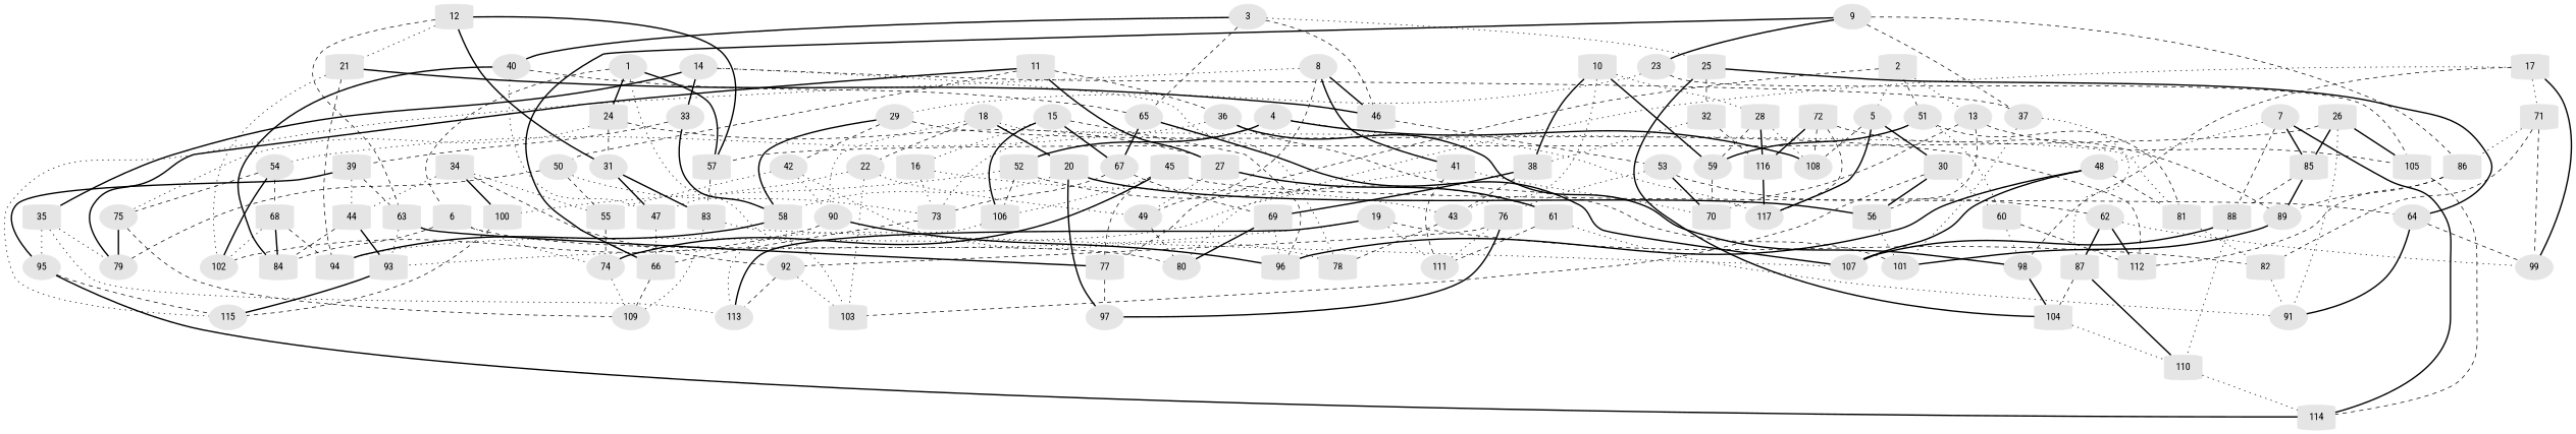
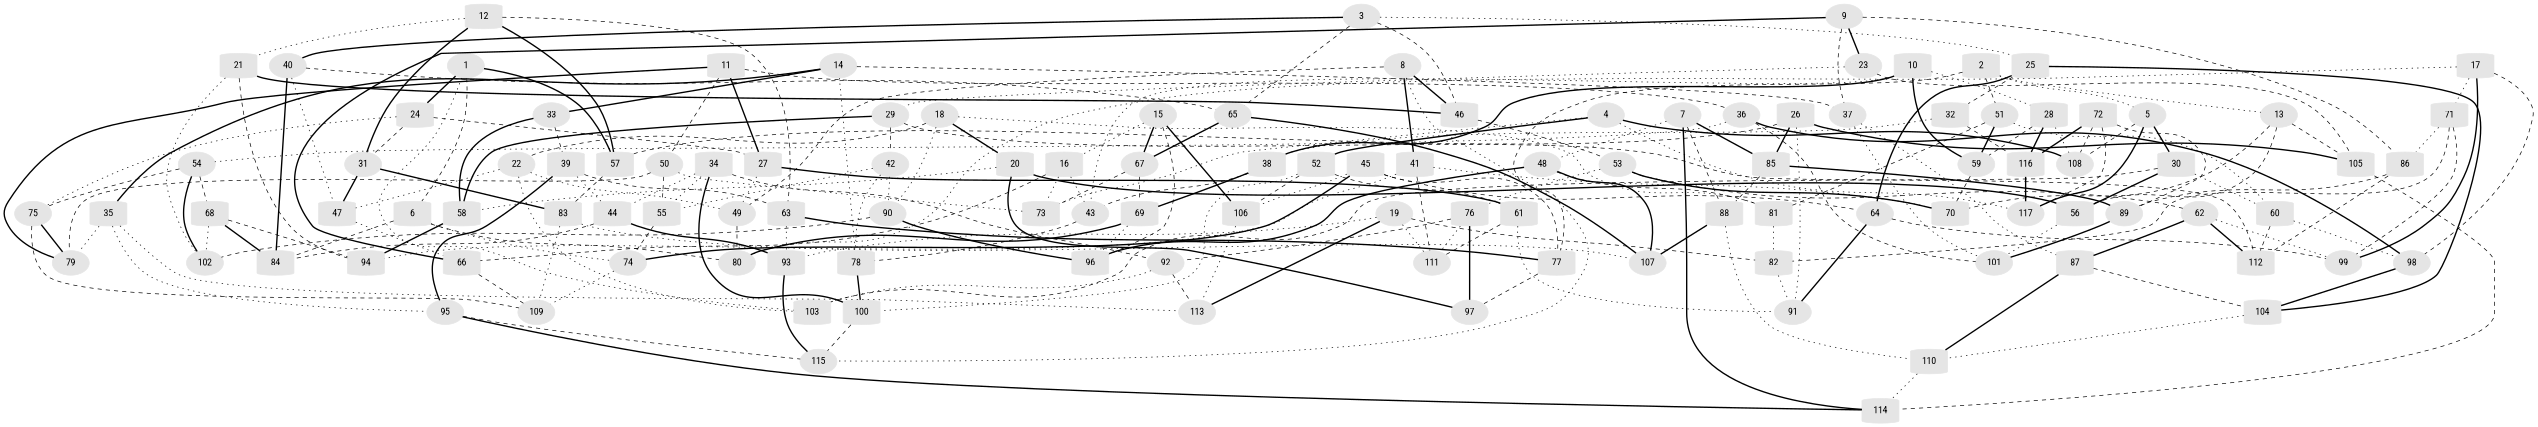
  graph {
    fontname="Roboto Condensed"
    node [color=gray90 fontname="Roboto Condensed" shape=cylinder style=filled]
    edge [fontname="Roboto Condensed" style=dashed]
    1 [shape=ellipse]
    6
    24
    57
    103
    74 [shape=ellipse]
    80 [shape=ellipse]
    84
    27
    31 [shape=ellipse]
    75 [shape=ellipse]
    83
    5 [shape=ellipse]
    2
    13 [shape=ellipse]
    51 [shape=ellipse]
    77
    108 [shape=ellipse]
    117 [shape=ellipse]
    30
    56
    70
    105
    59 [shape=ellipse]
    81
    60
    97 [shape=ellipse]
    3 [shape=ellipse]
    25
    40 [shape=ellipse]
    46
    65 [shape=ellipse]
    32
    64 [shape=ellipse]
    104
    47
    53 [shape=ellipse]
    67 [shape=ellipse]
    107 [shape=ellipse]
    4 [shape=ellipse]
    52
    73
    106
    61
    100
    109 [shape=ellipse]
    7 [shape=ellipse]
    48 [shape=ellipse]
    85
    88
    114
    96
    89 [shape=ellipse]
    110
    8 [shape=ellipse]
    41
    49 [shape=ellipse]
    115 [shape=ellipse]
    111 [shape=ellipse]
    94
    9 [shape=ellipse]
    23 [shape=ellipse]
    37 [shape=ellipse]
    66
    86
    29 [shape=ellipse]
    101 [shape=ellipse]
    87
    112
    10
    28
    38
    43 [shape=ellipse]
    116
    69
    78
    11
    36 [shape=ellipse]
    50 [shape=ellipse]
    79 [shape=ellipse]
    98 [shape=ellipse]
    54 [shape=ellipse]
    55
    12
    21
    63
    102 [shape=ellipse]
    93
    14 [shape=ellipse]
    33 [shape=ellipse]
    35
    58
    39
    113 [shape=ellipse]
    95 [shape=ellipse]
    15 [shape=ellipse]
    16
    17
    71
    99 [shape=ellipse]
    82
    18 [shape=ellipse]
    20
    22 [shape=ellipse]
    90 [shape=ellipse]
    19 [shape=ellipse]
    91 [shape=ellipse]
    42 [shape=ellipse]
    26
    44
    34
    92 [shape=ellipse]
    68
    45
    62 [shape=ellipse]
    76
    72
    1 -- 6
    1 -- 24 [style=bold]
    1 -- 57 [style=bold]
    1 -- 103 [style=dotted]
    6 -- 74 [style=dotted]
    6 -- 80
    6 -- 84
    24 -- 27
    24 -- 31
    24 -- 75 [style=dotted]
    57 -- 83
    74 -- 109 [style=dotted]
    27 -- 61 [style=bold]
    27 -- 49 [style=dotted]
    31 -- 83 [style=bold]
    31 -- 47 [style=bold]
    75 -- 109
    75 -- 79 [style=bold]
    83 -- 107 [style=dotted]
    83 -- 109 [style=dotted]
    5 -- 108
    5 -- 117 [style=bold]
    5 -- 30 [style=bold]
    2 -- 5 [style=dotted]
    2 -- 13 [style=dotted]
    2 -- 51
    2 -- 77
    13 -- 56
    13 -- 70
    13 -- 105
    51 -- 59 [style=bold]
    51 -- 81
    51 -- 60 [style=dotted]
    77 -- 97
    30 -- 103
    30 -- 56 [style=bold]
    30 -- 60 [style=dotted]
    56 -- 101 [style=dotted]
    105 -- 114
    59 -- 70
    81 -- 82 [style=dotted]
    60 -- 112
    60 -- 98 [style=dotted]
    3 -- 25 [style=dotted]
    3 -- 40 [style=bold]
    3 -- 46
    3 -- 65
    25 -- 32
    25 -- 64 [style=bold]
    25 -- 104 [style=bold]
    40 -- 84 [style=bold]
    40 -- 65
    40 -- 47 [style=dotted]
    46 -- 53
    65 -- 67 [style=bold]
    65 -- 107 [style=bold]
    32 -- 38 [style=dotted]
    32 -- 116
    64 -- 99
    64 -- 91 [style=bold]
    104 -- 110 [style=dotted]
    47 -- 66 [style=dotted]
    53 -- 70 [style=bold]
    53 -- 62
    53 -- 76 [style=dotted]
    67 -- 73
    67 -- 69
    4 -- 108 [style=bold]
    4 -- 117 [style=dotted]
    4 -- 52 [style=bold]
    4 -- 73 [style=dotted]
    52 -- 106
    52 -- 61
    52 -- 100 [style=dotted]
    106 -- 113 [style=dotted]
    61 -- 111
    61 -- 91 [style=dotted]
    100 -- 115
    7 -- 48 [style=dotted]
    7 -- 85 [style=bold]
    7 -- 88
    7 -- 114 [style=bold]
    48 -- 81
    48 -- 107 [style=bold]
    48 -- 96 [style=bold]
    85 -- 88
    85 -- 89 [style=bold]
    88 -- 107 [style=bold]
    88 -- 110 [style=dotted]
    89 -- 101 [style=bold]
    110 -- 114 [style=dotted]
    8 -- 46 [style=bold]
    8 -- 41 [style=bold]
    8 -- 49
    8 -- 115 [style=dotted]
    41 -- 70 [style=dotted]
    41 -- 111
    41 -- 94 [style=dotted]
    49 -- 80
    9 -- 23 [style=bold]
    9 -- 37
    9 -- 66 [style=bold]
    9 -- 86
    23 -- 105
    23 -- 29 [style=dotted]
    37 -- 101 [style=dotted]
    37 -- 87 [style=dotted]
    66 -- 109
    86 -- 89
    86 -- 112
    29 -- 112
    29 -- 58 [style=bold]
    29 -- 42
    87 -- 104
    87 -- 110 [style=bold]
    10 -- 59 [style=bold]
    10 -- 28 [style=dotted]
    10 -- 38 [style=bold]
    10 -- 43 [style=dotted]
    28 -- 108 [style=dotted]
    28 -- 59
    28 -- 116 [style=bold]
    38 -- 43
    38 -- 69 [style=bold]
    43 -- 78
    116 -- 117 [style=bold]
    69 -- 80 [style=bold]
    69 -- 96 [style=dotted]
+   78 -- 100 [style=bold]
    11 -- 27 [style=bold]
    11 -- 36
    11 -- 50
    11 -- 79 [style=bold]
    36 -- 101
    36 -- 98 [style=bold]
    36 -- 54 [style=dotted]
    50 -- 73 [style=dotted]
    50 -- 79
    50 -- 55
    98 -- 104 [style=bold]
    54 -- 75
    54 -- 102 [style=bold]
    54 -- 68
    55 -- 74
    12 -- 57 [style=bold]
    12 -- 31 [style=bold]
    12 -- 21 [style=dotted]
    12 -- 63
    21 -- 46 [style=bold]
    21 -- 94
    21 -- 102 [style=dotted]
    63 -- 77 [style=bold]
    63 -- 93 [style=dotted]
    93 -- 115 [style=bold]
    14 -- 37
    14 -- 78 [style=dotted]
    14 -- 33 [style=bold]
    14 -- 35 [style=bold]
    33 -- 58 [style=bold]
    33 -- 39
    35 -- 79 [style=dotted]
    35 -- 113 [style=dotted]
    35 -- 95 [style=dotted]
    58 -- 94 [style=bold]
    39 -- 63
    39 -- 95 [style=bold]
    39 -- 44 [style=dotted]
    95 -- 114 [style=bold]
    95 -- 115
    15 -- 67 [style=bold]
    15 -- 106 [style=bold]
    15 -- 96
    15 -- 16 [style=dotted]
    16 -- 73 [style=dotted]
-   73 -- 66
+   16 -- 66
    16 -- 43 [style=dotted]
    17 -- 80 [style=dotted]
    17 -- 98
    17 -- 71 [style=dotted]
    17 -- 99 [style=bold]
    71 -- 86 [style=dotted]
    71 -- 99
    71 -- 82
    82 -- 91 [style=dotted]
    18 -- 81 [style=dotted]
    18 -- 20 [style=bold]
    18 -- 22
    18 -- 90 [style=dotted]
    20 -- 56 [style=bold]
    20 -- 97 [style=bold]
    20 -- 58 [style=dotted]
    22 -- 103 [style=dotted]
    22 -- 47 [style=dotted]
    22 -- 49 [style=dotted]
    90 -- 96 [style=bold]
    90 -- 102
    19 -- 111 [style=dotted]
    19 -- 93 [style=dotted]
    19 -- 113 [style=bold]
    19 -- 82
    42 -- 78 [style=dotted]
    42 -- 55 [style=dotted]
    42 -- 90 [style=dotted]
    26 -- 57
    26 -- 105 [style=bold]
    26 -- 85 [style=bold]
    26 -- 91 [style=dotted]
    44 -- 84
    44 -- 93 [style=bold]
    34 -- 100 [style=bold]
    34 -- 55 [style=dotted]
    34 -- 44 [style=dotted]
    34 -- 92
    92 -- 103 [style=dotted]
    92 -- 113
    68 -- 84 [style=bold]
    68 -- 94
    68 -- 102 [style=dotted]
    45 -- 74 [style=bold]
    45 -- 77
    45 -- 64
    45 -- 106 [style=dotted]
    62 -- 87 [style=bold]
    62 -- 112 [style=bold]
    62 -- 99 [style=dotted]
    76 -- 97 [style=bold]
    76 -- 111 [style=dotted]
    76 -- 92
    72 -- 108
    72 -- 117
    72 -- 89
    72 -- 116 [style=bold]
  }
